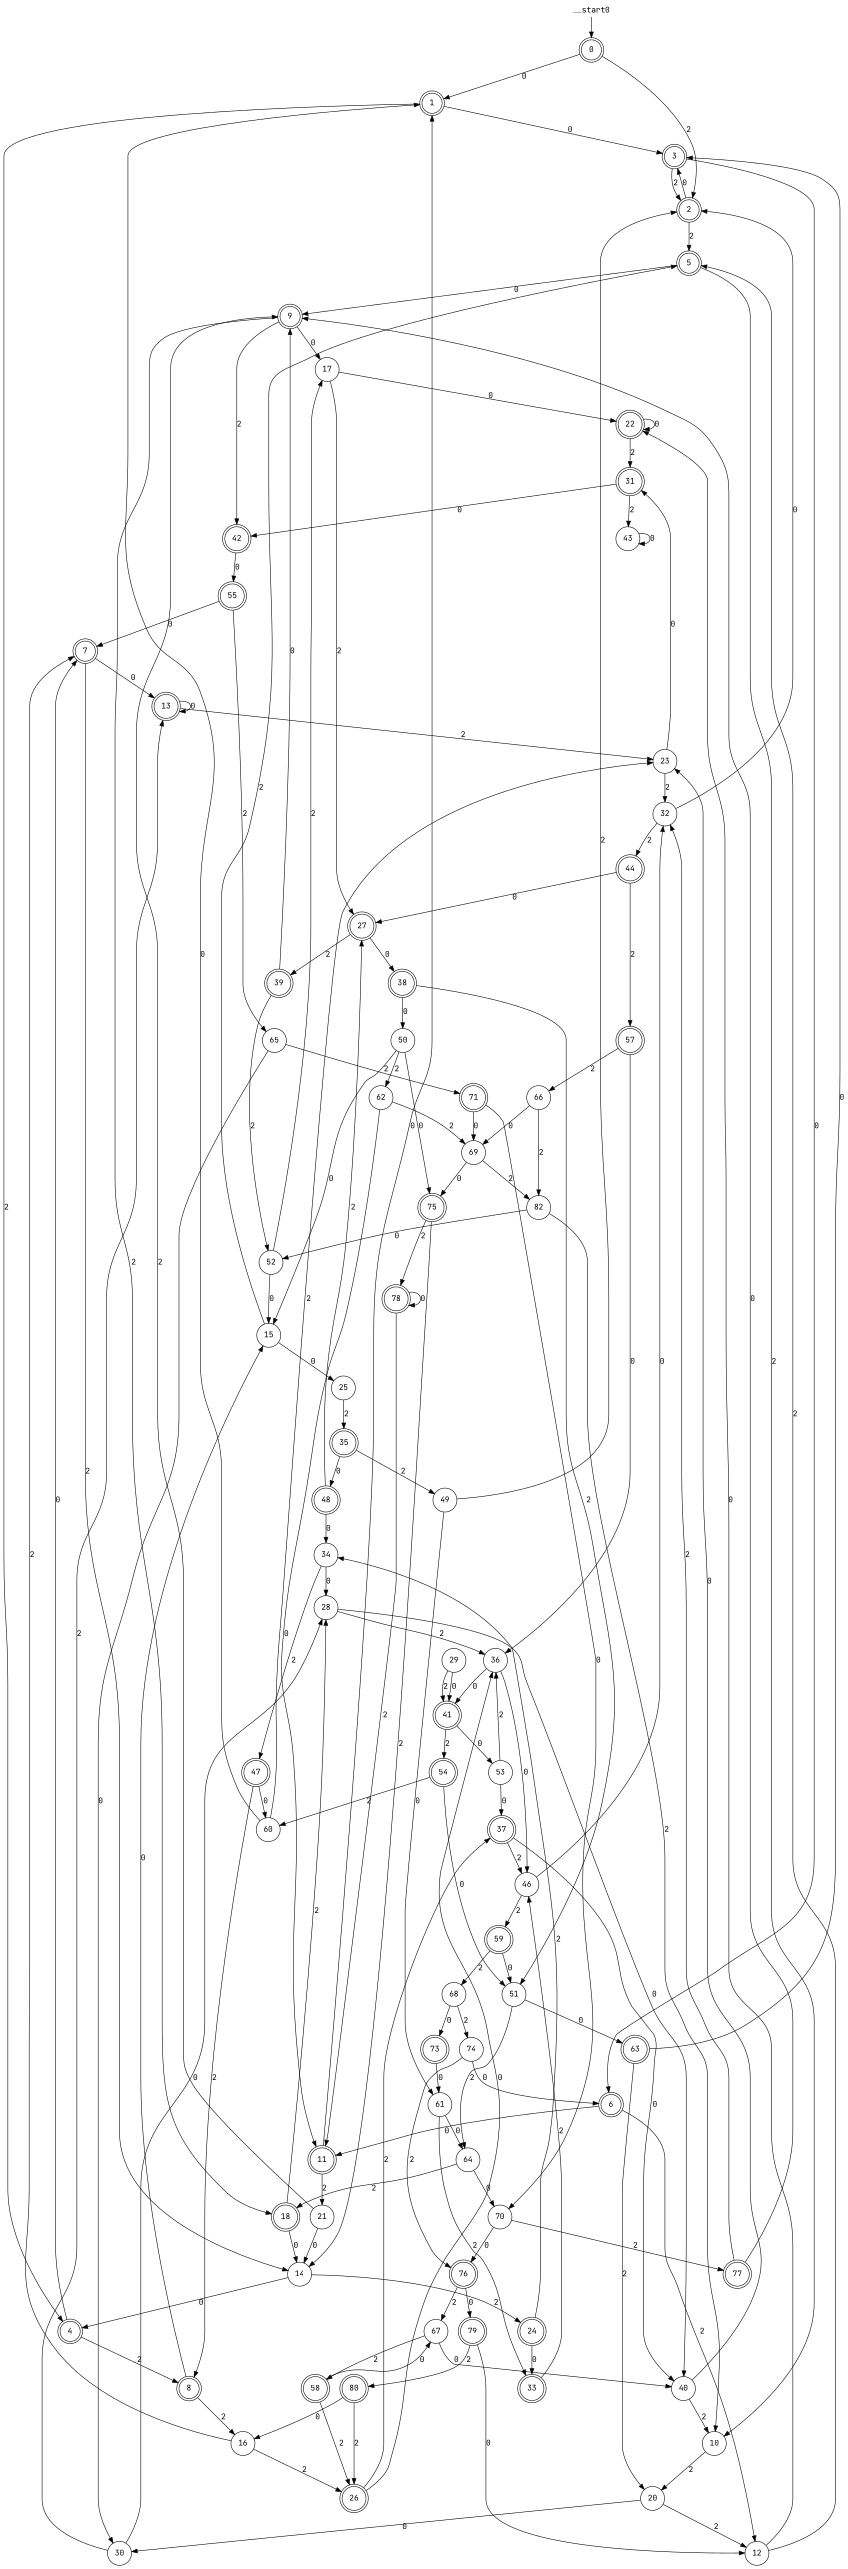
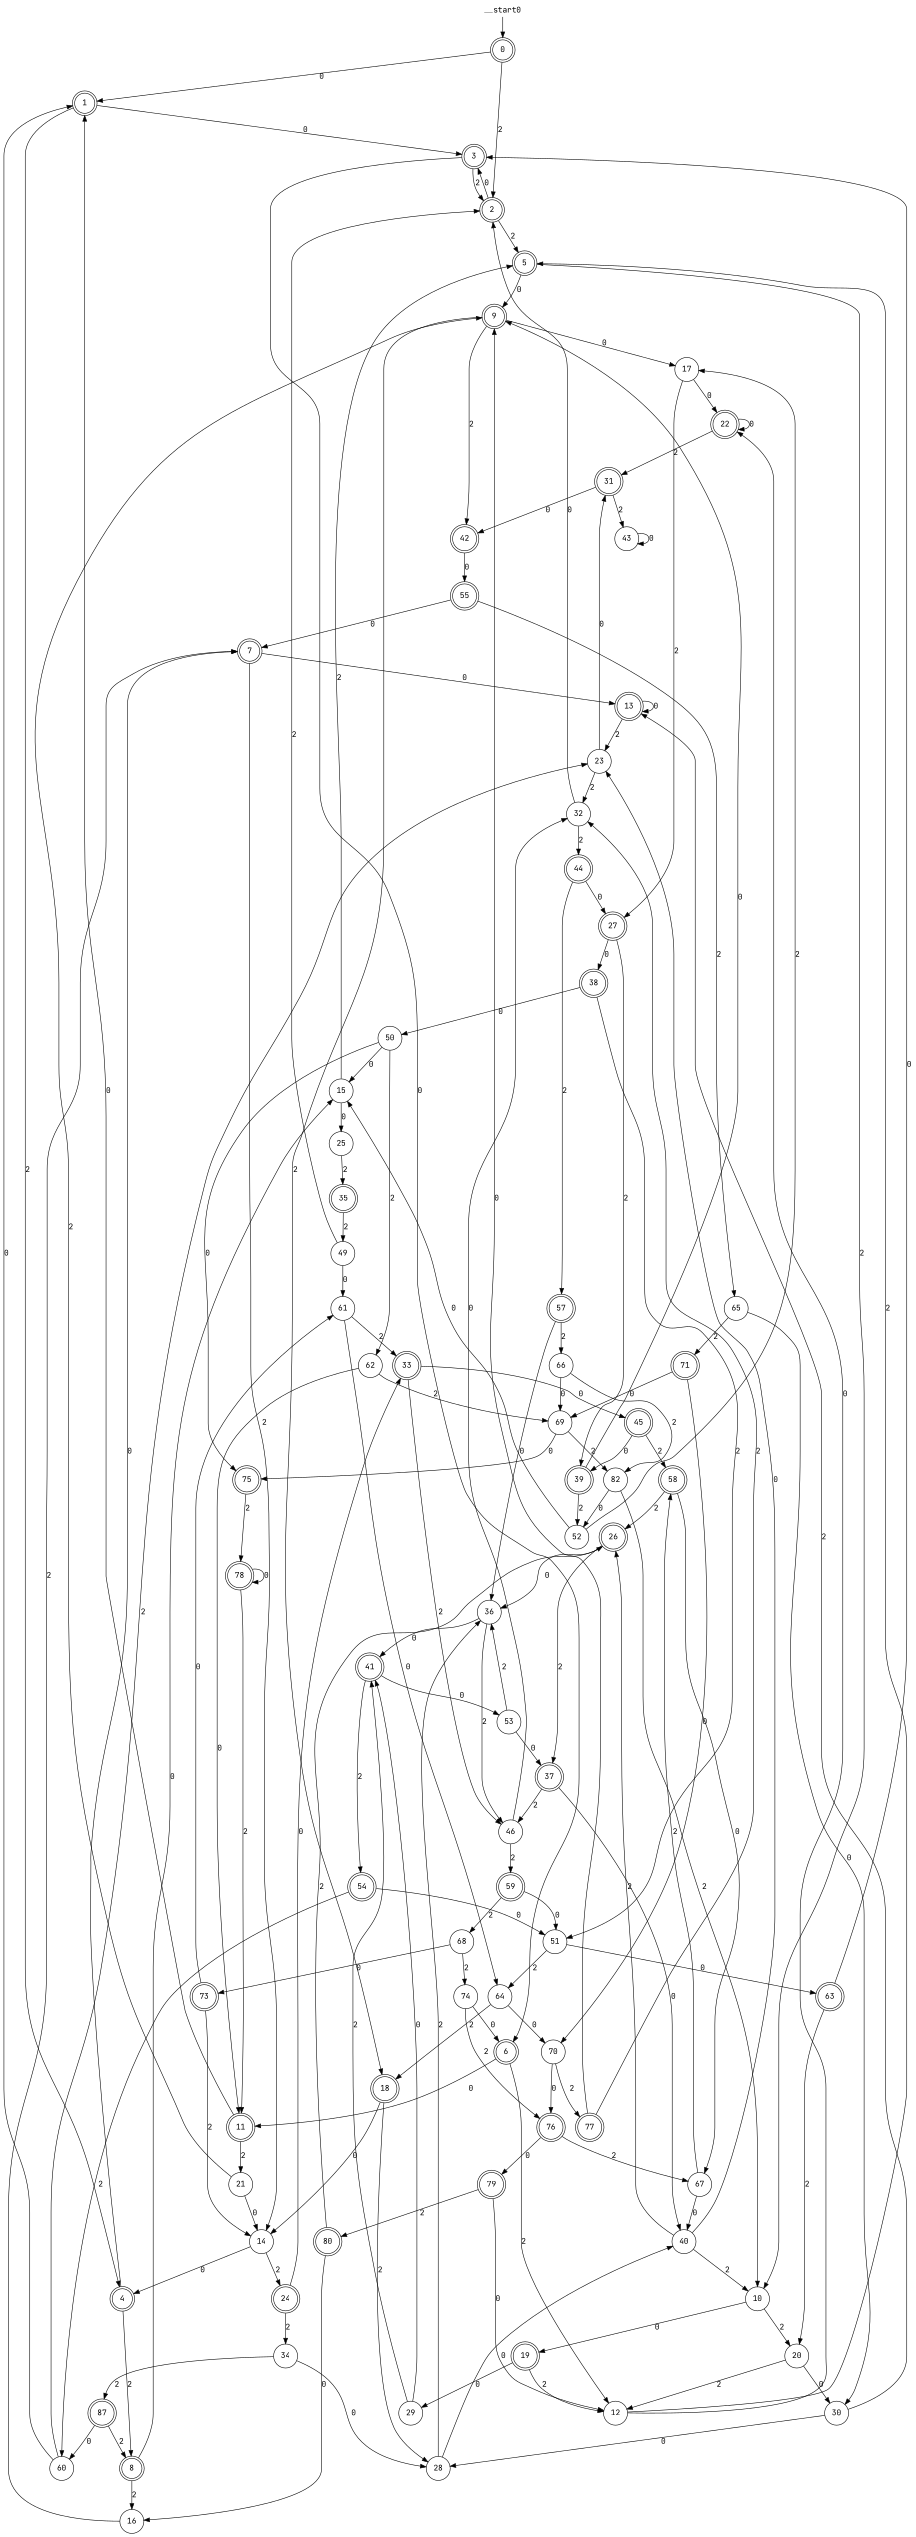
  digraph {
    fontname="JetBrains Mono"
    node [fontname="JetBrains Mono" shape=doublecircle]
    edge [fontname="JetBrains Mono"]
    n1 [label=0]
    n2 [label=1]
    n3 [label=2]
    n4 [label=3]
    n5 [label=4]
    n6 [label=5]
    n7 [label=6]
    n8 [label=7]
    n9 [label=8]
    n10 [label=9]
    n11 [label=10 shape=circle]
    n12 [label=11]
    n13 [label=12 shape=circle]
    n14 [label=13]
    n15 [label=14 shape=circle]
    n16 [label=15 shape=circle]
    n17 [label=16 shape=circle]
    n18 [label=17 shape=circle]
    n19 [label=18]
    n20 [label=42]
+   n21 [label=19]
    n22 [label=20 shape=circle]
    n23 [label=21 shape=circle]
    n24 [label=22]
    n25 [label=23 shape=circle]
    n26 [label=24]
    n27 [label=25 shape=circle]
    n28 [label=26]
    n29 [label=27]
    n30 [label=28 shape=circle]
    n31 [label=29 shape=circle]
    n32 [label=30 shape=circle]
    n33 [label=31]
    n34 [label=32 shape=circle]
    n35 [label=33]
    n36 [label=34 shape=circle]
    n37 [label=35]
    n38 [label=36 shape=circle]
    n39 [label=37]
    n40 [label=38]
    n41 [label=39]
    n42 [label=40 shape=circle]
    n43 [label=41]
    n44 [label=43 shape=circle]
    n45 [label=44]
+   n46 [label=45]
    n47 [label=46 shape=circle]
-   n48 [label=47]
-   n49 [label=48]
+   n48 [label=87]
    n50 [label=49 shape=circle]
    n51 [label=50 shape=circle]
    n52 [label=51 shape=circle]
    n53 [label=52 shape=circle]
    n54 [label=53 shape=circle]
    n55 [label=54]
    n56 [label=55]
    n57 [label=57]
    n58 [label=58]
    n59 [label=59]
    n60 [label=60 shape=circle]
    n61 [label=61 shape=circle]
    n62 [label=62 shape=circle]
    n63 [label=75]
    n64 [label=63]
    n65 [label=64 shape=circle]
    n66 [label=65 shape=circle]
    n67 [label=66 shape=circle]
    n68 [label=67 shape=circle]
    n69 [label=68 shape=circle]
    n70 [label=69 shape=circle]
    n71 [label=70 shape=circle]
    n72 [label=71]
    n73 [label=82 shape=circle]
    n74 [label=73]
    n75 [label=74 shape=circle]
    n76 [label=76]
    n77 [label=77]
    n78 [label=78]
    n79 [label=79]
    n80 [label=80]
    __start0 [height=0 shape=none width=0]
    n1 -> n2 [label=0]
    n1 -> n3 [label=2]
    n2 -> n4 [label=0]
    n2 -> n5 [label=2]
    n3 -> n4 [label=0]
    n3 -> n6 [label=2]
    n4 -> n3 [label=2]
    n4 -> n7 [label=0]
    n5 -> n8 [label=0]
    n5 -> n9 [label=2]
    n6 -> n10 [label=0]
    n6 -> n11 [label=2]
    n7 -> n12 [label=0]
    n7 -> n13 [label=2]
    n8 -> n14 [label=0]
    n8 -> n15 [label=2]
    n9 -> n16 [label=0]
    n9 -> n17 [label=2]
    n10 -> n18 [label=0]
    n10 -> n19 [label=2]
    n10 -> n20 [label=2]
+   n11 -> n21 [label=0]
    n11 -> n22 [label=2]
    n12 -> n2 [label=0]
    n12 -> n23 [label=2]
    n13 -> n6 [label=2]
    n13 -> n24 [label=0]
    n14 -> n14 [label=0]
    n14 -> n25 [label=2]
    n15 -> n5 [label=0]
    n15 -> n26 [label=2]
    n16 -> n6 [label=2]
    n16 -> n27 [label=0]
    n17 -> n8 [label=2]
-   n17 -> n28 [label=2]
+   n42 -> n28 [label=2]
    n18 -> n24 [label=0]
    n18 -> n29 [label=2]
    n19 -> n15 [label=0]
    n19 -> n30 [label=2]
    n20 -> n56 [label=0]
+   n21 -> n13 [label=2]
+   n21 -> n31 [label=0]
    n22 -> n13 [label=2]
    n22 -> n32 [label=0]
    n23 -> n10 [label=2]
    n23 -> n15 [label=0]
    n24 -> n24 [label=0]
    n24 -> n33 [label=2]
    n25 -> n33 [label=0]
    n25 -> n34 [label=2]
    n26 -> n35 [label=0]
    n26 -> n36 [label=2]
    n27 -> n37 [label=2]
    n28 -> n38 [label=0]
    n28 -> n39 [label=2]
    n29 -> n40 [label=0]
    n29 -> n41 [label=2]
    n30 -> n38 [label=2]
    n30 -> n42 [label=0]
    n31 -> n43 [label=0]
    n31 -> n43 [label=2]
    n32 -> n14 [label=2]
    n32 -> n30 [label=0]
    n33 -> n20 [label=0]
    n33 -> n44 [label=2]
    n34 -> n3 [label=0]
    n34 -> n45 [label=2]
+   n35 -> n46 [label=0]
    n35 -> n47 [label=2]
    n36 -> n30 [label=0]
    n36 -> n48 [label=2]
-   n37 -> n49 [label=0]
    n37 -> n50 [label=2]
    n38 -> n43 [label=0]
-   n38 -> n47 [label=0]
+   n38 -> n47 [label=2]
    n39 -> n42 [label=0]
    n39 -> n47 [label=2]
    n40 -> n51 [label=0]
    n40 -> n52 [label=2]
    n41 -> n10 [label=0]
    n41 -> n53 [label=2]
    n42 -> n11 [label=2]
    n42 -> n25 [label=0]
    n43 -> n54 [label=0]
    n43 -> n55 [label=2]
    n44 -> n44 [label=0]
    n45 -> n29 [label=0]
    n45 -> n57 [label=2]
+   n46 -> n41 [label=0]
+   n46 -> n58 [label=2]
    n47 -> n34 [label=0]
    n47 -> n59 [label=2]
    n48 -> n9 [label=2]
    n48 -> n60 [label=0]
-   n49 -> n29 [label=2]
-   n49 -> n36 [label=0]
    n50 -> n3 [label=2]
    n50 -> n61 [label=0]
    n51 -> n16 [label=0]
    n51 -> n62 [label=2]
    n51 -> n63 [label=0]
    n52 -> n64 [label=0]
    n52 -> n65 [label=2]
    n53 -> n16 [label=0]
    n53 -> n18 [label=2]
    n54 -> n38 [label=2]
    n54 -> n39 [label=0]
    n55 -> n52 [label=0]
    n55 -> n60 [label=2]
    n56 -> n8 [label=0]
    n56 -> n66 [label=2]
    n57 -> n38 [label=0]
    n57 -> n67 [label=2]
    n58 -> n28 [label=2]
    n58 -> n68 [label=0]
    n59 -> n52 [label=0]
    n59 -> n69 [label=2]
    n60 -> n2 [label=0]
    n60 -> n25 [label=2]
    n61 -> n35 [label=2]
    n61 -> n65 [label=0]
    n62 -> n12 [label=0]
    n62 -> n70 [label=2]
    n63 -> n78 [label=2]
    n64 -> n4 [label=0]
    n64 -> n22 [label=2]
    n65 -> n19 [label=2]
    n65 -> n71 [label=0]
    n66 -> n32 [label=0]
    n66 -> n72 [label=2]
    n67 -> n70 [label=0]
    n67 -> n73 [label=2]
    n68 -> n42 [label=0]
    n68 -> n58 [label=2]
    n69 -> n74 [label=0]
    n69 -> n75 [label=2]
    n70 -> n63 [label=0]
    n70 -> n73 [label=2]
    n71 -> n76 [label=0]
    n71 -> n77 [label=2]
    n72 -> n70 [label=0]
    n72 -> n71 [label=0]
    n73 -> n11 [label=2]
    n73 -> n53 [label=0]
-   n63 -> n15 [label=2]
+   n74 -> n15 [label=2]
    n74 -> n61 [label=0]
    n75 -> n7 [label=0]
    n75 -> n76 [label=2]
    n76 -> n68 [label=2]
    n76 -> n79 [label=0]
    n77 -> n10 [label=0]
    n77 -> n34 [label=2]
    n78 -> n12 [label=2]
    n78 -> n78 [label=0]
    n79 -> n13 [label=0]
    n79 -> n80 [label=2]
    n80 -> n17 [label=0]
    n80 -> n28 [label=2]
    __start0 -> n1
  }
